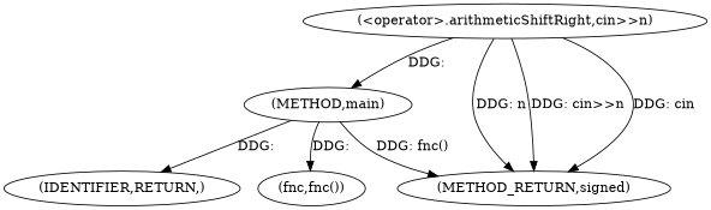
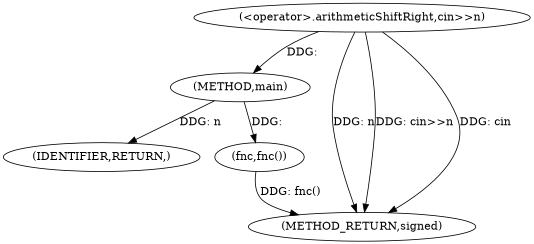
  digraph {
    n1 [label="(METHOD,main)"]
    n2 [label="(IDENTIFIER,RETURN,)"]
    n3 [label="(fnc,fnc())"]
    n4 [label="(<operator>.arithmeticShiftRight,cin>>n)"]
    n5 [label="(METHOD_RETURN,signed)"]
-   n1 -> n2 [label="DDG: "]
+   n1 -> n2 [label="DDG: n"]
    n1 -> n3 [label="DDG: "]
-   n1 -> n5 [label="DDG: fnc()"]
+   n3 -> n5 [label="DDG: fnc()"]
    n4 -> n1 [label="DDG: "]
    n4 -> n5 [label="DDG: n"]
    n4 -> n5 [label="DDG: cin>>n"]
    n4 -> n5 [label="DDG: cin"]
  }
